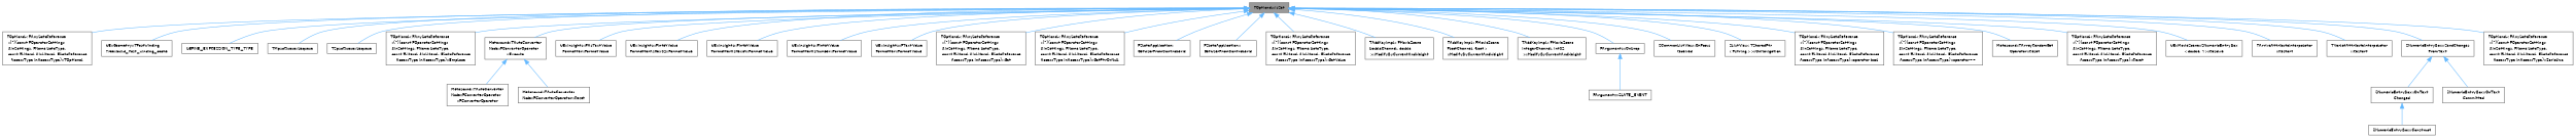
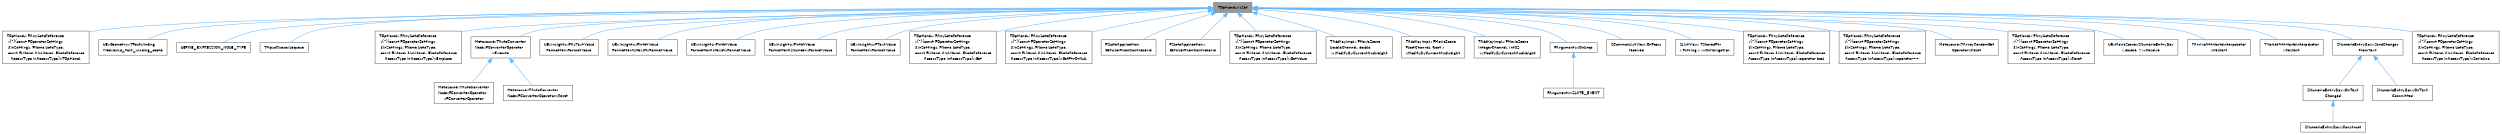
  digraph {
    fontname="Patrick Hand"
    rankdir=TB
    node [color=grey40 fillcolor=white fontname="Patrick Hand" fontsize=10 shape=box style=filled]
    edge [color=steelblue1 dir=back fontname="Patrick Hand" fontsize=10 labelfontname=Helvetica labelfontsize=10 style=solid]
    n1 [color=gray40 fillcolor=grey60 fontcolor=black height=0.2 label="TOptional::IsSet" width=0.4]
    n2 [height=0.2 label="TOptional\< FAnyDataReference\l \>(*)(const FOperatorSettings\l &InSettings, FName DataType,\l const FLiteral &InLiteral, EDataReference\lAccessType InAccessType)::TOptional" width=0.4]
    n3 [height=0.2 label="UE::Geometry::TFastWinding\lTree::build_fast_winding_cache" width=0.4]
-   n4 [height=0.2 label=DEFINE_EXPRESSION_TYPE_TYPE width=0.4]
+   n4 [height=0.2 label=DEFINE_EXPRESSION_NODE_TYPE width=0.4]
    n5 [height=0.2 label="TMpscQueue::Dequeue" width=0.4]
-   n6 [height=0.2 label="TSpscQueue::Dequeue" width=0.4]
    n7 [height=0.2 label="TOptional\< FAnyDataReference\l \>(*)(const FOperatorSettings\l &InSettings, FName DataType,\l const FLiteral &InLiteral, EDataReference\lAccessType InAccessType)::Emplace" width=0.4]
    n8 [height=0.2 label="Metasound::TAutoConverter\lNode::FConverterOperator\l::Execute" width=0.4]
    n9 [height=0.2 label="UE::Insights::FAsTextValue\lFormatter::FormatValue" width=0.4]
-   n10 [height=0.2 label="UE::Insights::FInt64Value\lFormatterAsHex32::FormatValue" width=0.4]
+   n10 [height=0.2 label="UE::Insights::FInt64Value\lFormatterAsHex39::FormatValue" width=0.4]
    n11 [height=0.2 label="UE::Insights::FInt64Value\lFormatterAsHex64::FormatValue" width=0.4]
    n12 [height=0.2 label="UE::Insights::FInt64Value\lFormatterAsNumber::FormatValue" width=0.4]
    n13 [height=0.2 label="UE::Insights::FTextValue\lFormatter::FormatValue" width=0.4]
    n14 [height=0.2 label="TOptional\< FAnyDataReference\l \>(*)(const FOperatorSettings\l &InSettings, FName DataType,\l const FLiteral &InLiteral, EDataReference\lAccessType InAccessType)::Get" width=0.4]
    n15 [height=0.2 label="TOptional\< FAnyDataReference\l \>(*)(const FOperatorSettings\l &InSettings, FName DataType,\l const FLiteral &InLiteral, EDataReference\lAccessType InAccessType)::GetPtrOrNull" width=0.4]
    n16 [height=0.2 label="FSlateApplication::\lGetUserFromControllerId" width=0.4]
    n17 [height=0.2 label="FSlateApplication::\lGetUserFromControllerId" width=0.4]
    n18 [height=0.2 label="TOptional\< FAnyDataReference\l \>(*)(const FOperatorSettings\l &InSettings, FName DataType,\l const FLiteral &InLiteral, EDataReference\lAccessType InAccessType)::GetValue" width=0.4]
    n19 [height=0.2 label="TAddKeyImpl\< FMovieScene\lDoubleChannel, double\l \>::ModifyByCurrentAndWeight" width=0.4]
    n20 [height=0.2 label="TAddKeyImpl\< FMovieScene\lFloatChannel, float \>\l::ModifyByCurrentAndWeight" width=0.4]
    n21 [height=0.2 label="TAddKeyImpl\< FMovieScene\lIntegerChannel, int32\l \>::ModifyByCurrentAndWeight" width=0.4]
    n22 [height=0.2 label="FArguments::OnDrop" width=0.4]
    n23 [height=0.2 label="SCommonListView::OnFocus\lReceived" width=0.4]
    n24 [height=0.2 label="SListView\< TSharedPtr\l\< FString \> \>::OnNavigation" width=0.4]
    n25 [height=0.2 label="TOptional\< FAnyDataReference\l \>(*)(const FOperatorSettings\l &InSettings, FName DataType,\l const FLiteral &InLiteral, EDataReference\lAccessType InAccessType)::operator bool" width=0.4]
    n26 [height=0.2 label="TOptional\< FAnyDataReference\l \>(*)(const FOperatorSettings\l &InSettings, FName DataType,\l const FLiteral &InLiteral, EDataReference\lAccessType InAccessType)::operator==" width=0.4]
    n27 [height=0.2 label="Metasound::TArrayRandomGet\lOperator::Reset" width=0.4]
    n28 [height=0.2 label="TOptional\< FAnyDataReference\l \>(*)(const FOperatorSettings\l &InSettings, FName DataType,\l const FLiteral &InLiteral, EDataReference\lAccessType InAccessType)::Reset" width=0.4]
    n29 [height=0.2 label="UE::MovieScene::SNumericEntryBox\l\< double, 1 \>::Resolve" width=0.4]
    n30 [height=0.2 label="TArriveAttributeInterpolator\l::Restart" width=0.4]
    n31 [height=0.2 label="TVerletAttributeInterpolator\l::Restart" width=0.4]
    n32 [height=0.2 label="SNumericEntryBox::SendChanges\lFromText" width=0.4]
    n33 [height=0.2 label="TOptional\< FAnyDataReference\l \>(*)(const FOperatorSettings\l &InSettings, FName DataType,\l const FLiteral &InLiteral, EDataReference\lAccessType InAccessType)::Serialize" width=0.4]
    n34 [height=0.2 label="Metasound::TAutoConverter\lNode::FConverterOperator\l::FConverterOperator" width=0.4]
    n35 [height=0.2 label="Metasound::TAutoConverter\lNode::FConverterOperator::Reset" width=0.4]
    n36 [height=0.2 label="FArguments::SLATE_EVENT" width=0.4]
    n37 [height=0.2 label="SNumericEntryBox::OnText\lChanged" width=0.4]
    n38 [height=0.2 label="SNumericEntryBox::OnText\lCommitted" width=0.4]
    n39 [height=0.2 label="SNumericEntryBox::Construct" width=0.4]
    n1 -> n2
    n1 -> n3
    n1 -> n4
    n1 -> n5
-   n1 -> n6
    n1 -> n7
    n1 -> n8
    n1 -> n9
    n1 -> n10
    n1 -> n11
    n1 -> n12
    n1 -> n13
    n1 -> n14
    n1 -> n15
    n1 -> n16
    n1 -> n17
    n1 -> n18
    n1 -> n19
    n1 -> n20
    n1 -> n21
    n1 -> n22
    n1 -> n23
    n1 -> n24
    n1 -> n25
    n1 -> n26
    n1 -> n27
    n1 -> n28
    n1 -> n29
    n1 -> n30
    n1 -> n31
    n1 -> n32
    n1 -> n33
    n8 -> n34
    n8 -> n35
    n22 -> n36
    n32 -> n37
    n32 -> n38
    n37 -> n39
  }
